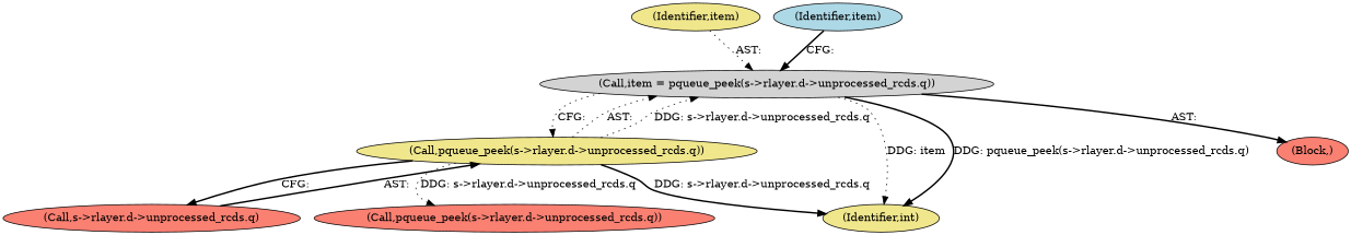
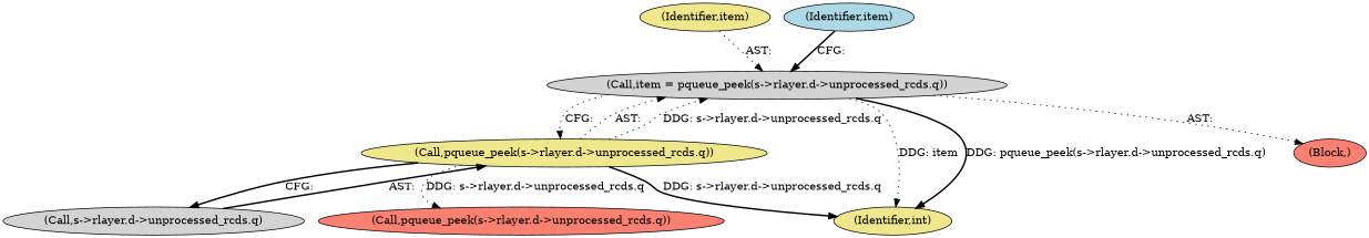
  digraph {
    node [fillcolor=khaki style=filled]
    edge [style=dotted]
    n1 [fillcolor=lightgrey label="(Call,item = pqueue_peek(s->rlayer.d->unprocessed_rcds.q))"]
    n2 [label="(Call,pqueue_peek(s->rlayer.d->unprocessed_rcds.q))"]
    n3 [label="(Identifier,int)"]
    n4 [fillcolor=salmon label="(Block,)"]
-   n5 [fillcolor=salmon label="(Call,s->rlayer.d->unprocessed_rcds.q)"]
+   n5 [fillcolor=lightgrey label="(Call,s->rlayer.d->unprocessed_rcds.q)"]
    n6 [fillcolor=salmon label="(Call,pqueue_peek(s->rlayer.d->unprocessed_rcds.q))"]
    n7 [label="(Identifier,item)"]
    n8 [fillcolor=lightblue label="(Identifier,item)"]
    n1 -> n2 [label="CFG: "]
    n1 -> n3 [label="DDG: item"]
    n1 -> n3 [label="DDG: pqueue_peek(s->rlayer.d->unprocessed_rcds.q)" style=bold]
-   n1 -> n4 [label="AST: " style=bold]
+   n1 -> n4 [label="AST: "]
    n2 -> n1 [label="AST: "]
    n2 -> n1 [label="DDG: s->rlayer.d->unprocessed_rcds.q"]
    n2 -> n3 [label="DDG: s->rlayer.d->unprocessed_rcds.q" style=bold]
    n2 -> n5 [label="CFG: " style=bold]
    n2 -> n6 [label="DDG: s->rlayer.d->unprocessed_rcds.q"]
    n5 -> n2 [label="AST: " style=bold]
    n7 -> n1 [label="AST: "]
    n8 -> n1 [label="CFG: " style=bold]
  }
